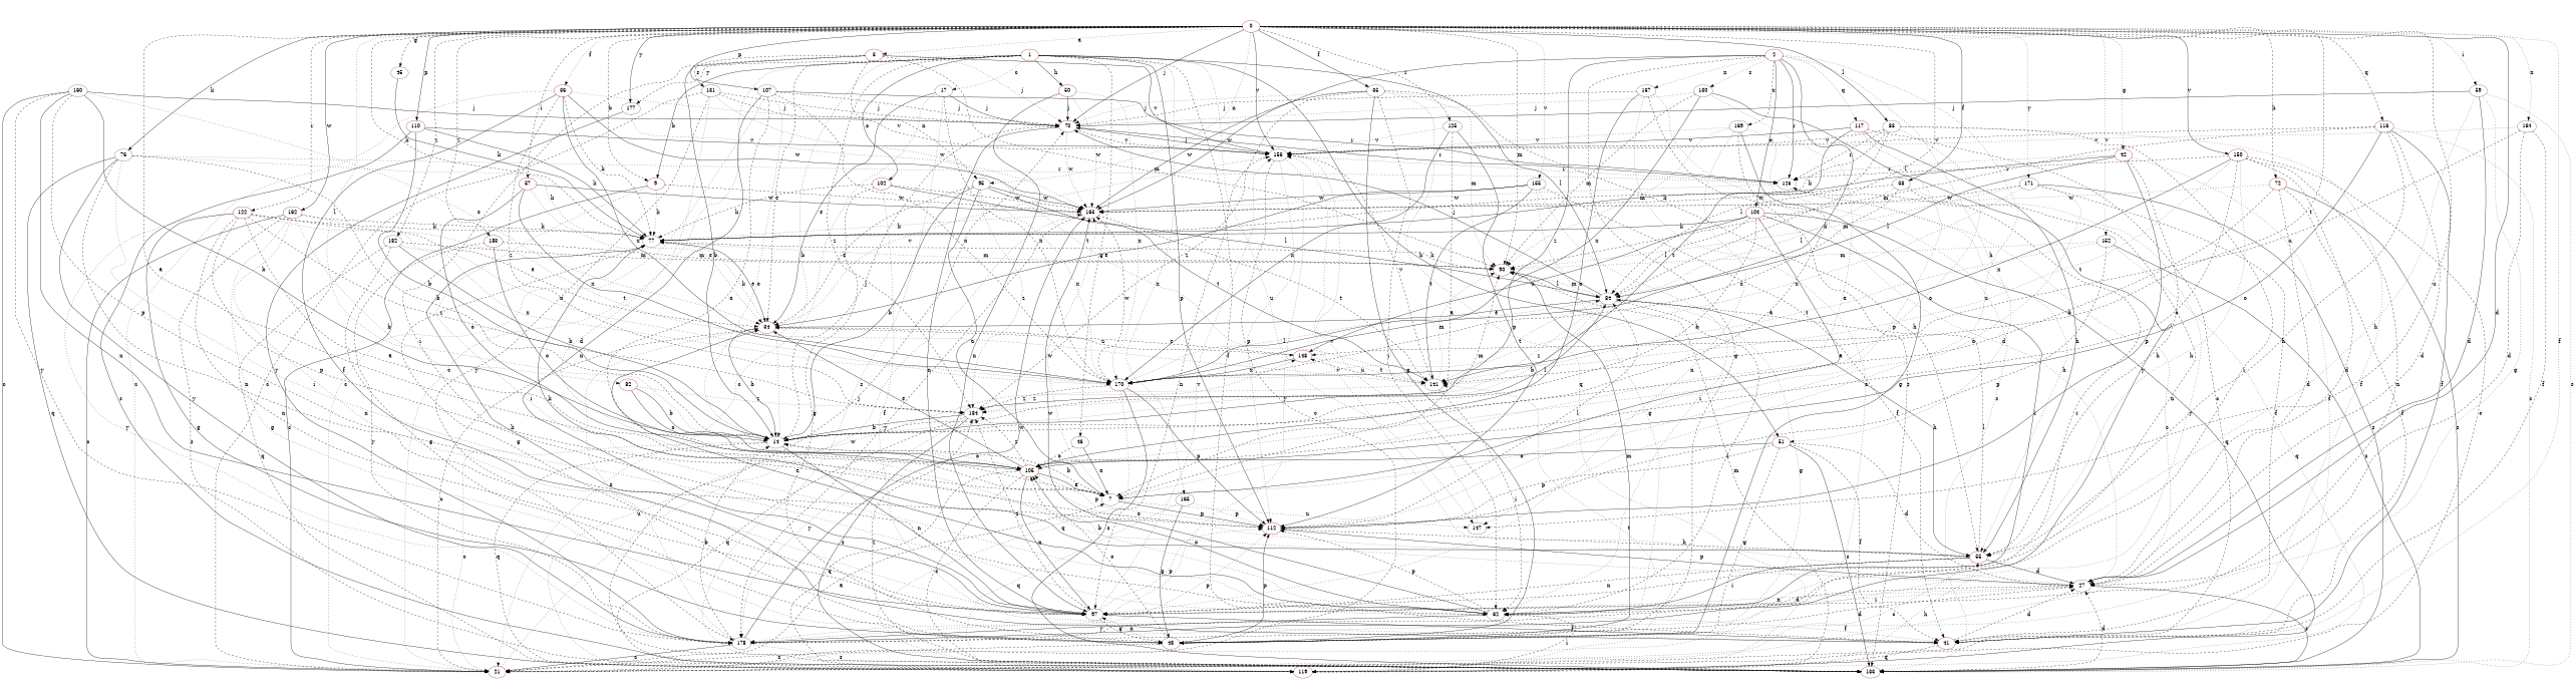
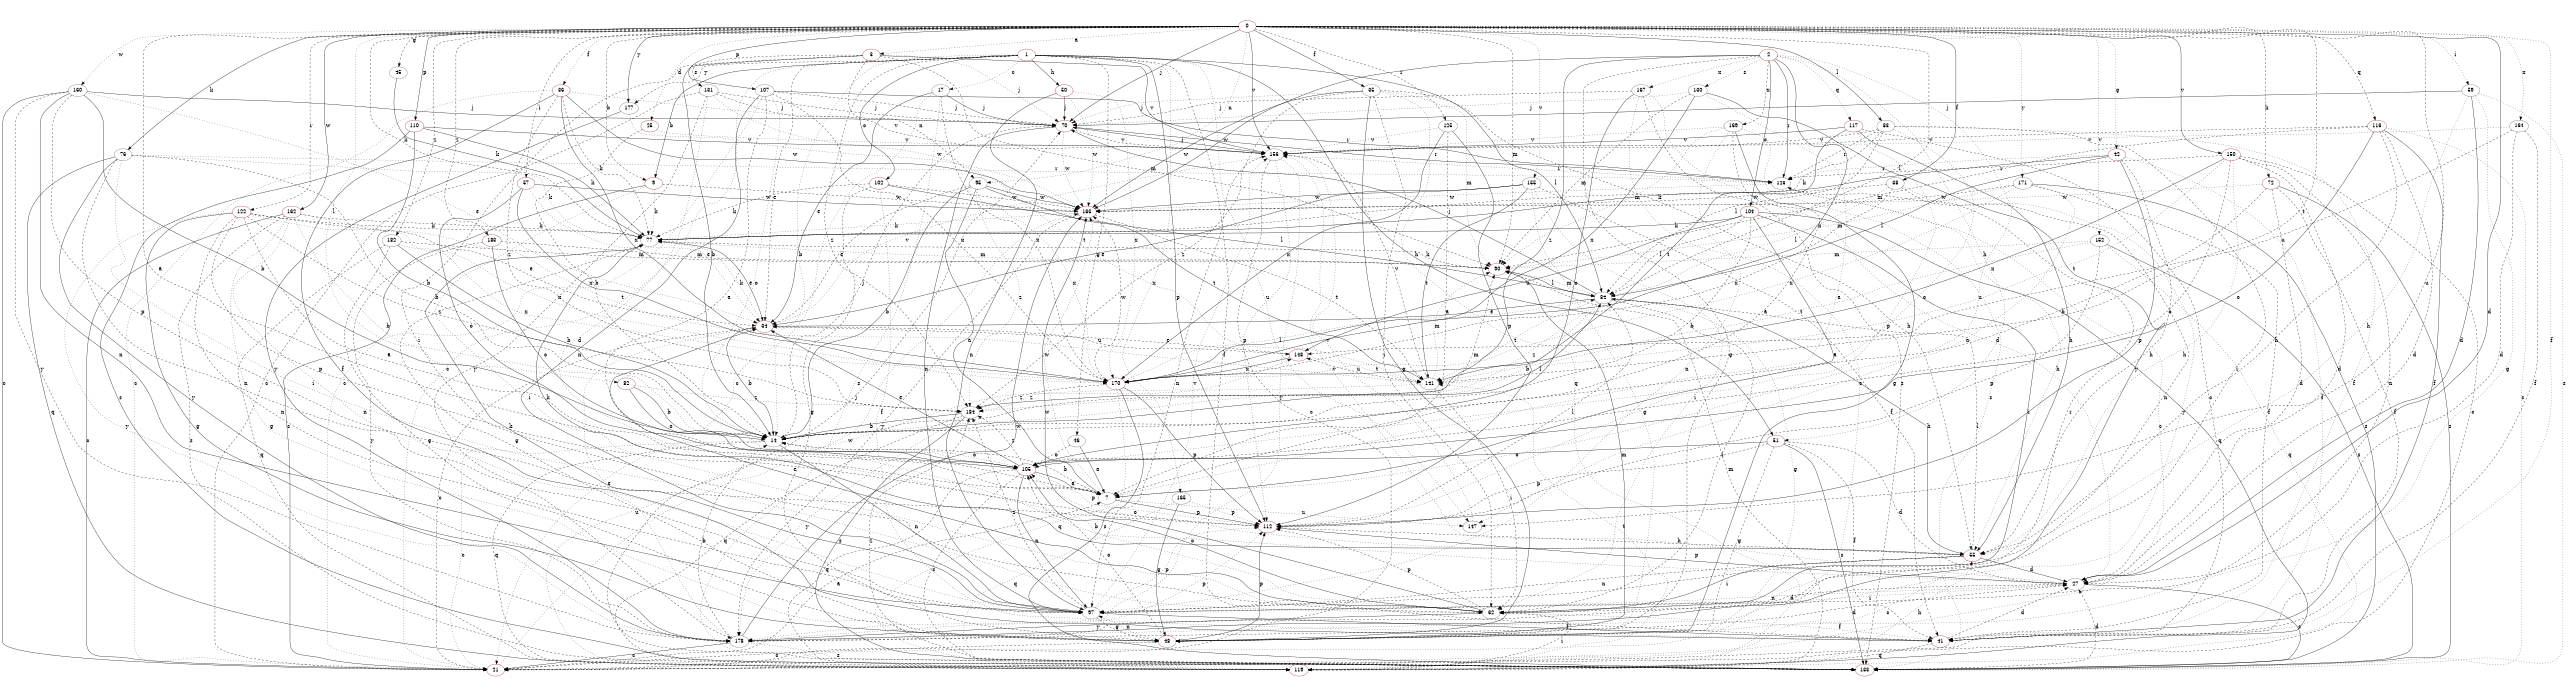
  strict digraph {
    node [color=brown]
    edge [style=dashed]
    0
    3
    7 [color=gray40]
    9
+   25
    27 [color=gray40]
    35 [color=gray40]
    36
    38 [color=gray40]
    41
    42
    45 [color=gray40]
    57
    59 [color=gray40]
    70
    72
    76 [color=gray40]
    77 [color=gray40]
    82
    83 [color=gray40]
    84 [color=gray40]
    90
    95 [color=gray40]
    107 [color=gray40]
    110
    116
    122
    125 [color=gray40]
    141 [color=gray40]
    147 [color=gray40]
    150
    152 [color=gray40]
    155 [color=gray40]
    156 [color=gray40]
    160 [color=gray40]
    162
    164 [color=gray40]
    171 [color=gray40]
    177 [color=gray40]
    182 [color=gray40]
    183
    14 [color=gray40]
    62 [color=gray40]
    131 [color=gray40]
    112
    163
    21
    97 [color=gray40]
    133
    184 [color=gray40]
    48
    119
    55
    170
    178 [color=gray40]
    126 [color=gray40]
    34
    105
    148
    1
    17 [color=gray40]
    46 [color=gray40]
    50
    51
    102
    165 [color=gray40]
    2
    104
    117
    130 [color=gray40]
    167 [color=gray40]
    169 [color=gray40]
    0 -> 3 [label=a style=dotted]
    0 -> 7 [label=a]
    0 -> 9 [label=b]
+   0 -> 25 [label=d style=dotted]
    0 -> 27 [label=d style=solid]
    0 -> 35 [label=f style=solid]
    0 -> 36 [label=f style=dotted]
    0 -> 38 [label=f style=solid]
    0 -> 41 [label=f style=dotted]
    0 -> 42 [label=g style=dotted]
    0 -> 45 [label=g]
    0 -> 57 [label=i]
    0 -> 59 [label=i style=dotted]
    0 -> 70 [label=j style=solid]
    0 -> 72 [label=k]
    0 -> 76 [label=k style=solid]
    0 -> 77 [label=k]
    0 -> 82 [label=l style=dotted]
    0 -> 83 [label=l style=solid]
    0 -> 84 [label=l]
    0 -> 90 [label=m]
    0 -> 95 [label=n style=dotted]
    0 -> 107 [label=p style=solid]
    0 -> 110 [label=p style=solid]
    0 -> 116 [label=q]
    0 -> 122 [label=r]
    0 -> 125 [label=r]
    0 -> 141 [label=t]
    0 -> 147 [label=u]
    0 -> 150 [label=v style=solid]
    0 -> 152 [label=v style=dotted]
    0 -> 155 [label=v style=dotted]
    0 -> 156 [label=v style=solid]
+   0 -> 160 [label=w style=dotted]
    0 -> 162 [label=w style=solid]
    0 -> 164 [label=x style=dotted]
    0 -> 171 [label=y style=dotted]
    0 -> 177 [label=y style=solid]
    0 -> 182 [label=z]
    0 -> 183 [label=z]
    3 -> 70 [label=j style=dotted]
    3 -> 90 [label=m]
    3 -> 95 [label=n]
    3 -> 156 [label=v style=solid]
    3 -> 14 [label=b style=solid]
    3 -> 62 [label=i]
    3 -> 131 [label=s]
    7 -> 147 [label=u style=dotted]
    7 -> 14 [label=b]
    7 -> 112 [label=p style=solid]
    7 -> 163 [label=w style=dotted]
    9 -> 77 [label=k style=dotted]
    9 -> 62 [label=i style=dotted]
    9 -> 163 [label=w]
    9 -> 21 [label=c style=solid]
+   25 -> 156 [label=v style=dotted]
+   25 -> 14 [label=b]
    27 -> 156 [label=v style=dotted]
    27 -> 62 [label=i style=dotted]
    27 -> 112 [label=p style=solid]
    27 -> 97 [label=n style=dotted]
    27 -> 133 [label=s style=solid]
    35 -> 70 [label=j style=dotted]
    35 -> 90 [label=m style=dotted]
    35 -> 62 [label=i]
    35 -> 163 [label=w style=solid]
    35 -> 184 [label=z]
    35 -> 48 [label=g style=solid]
    35 -> 119 [label=q style=dotted]
    35 -> 55 [label=h]
    36 -> 41 [label=f style=solid]
    36 -> 70 [label=j style=dotted]
    36 -> 77 [label=k]
    36 -> 163 [label=w style=solid]
    36 -> 21 [label=c style=dotted]
    36 -> 184 [label=z]
    36 -> 170 [label=x style=solid]
    38 -> 84 [label=l style=dotted]
    38 -> 163 [label=w]
    38 -> 97 [label=n]
    38 -> 170 [label=x]
    38 -> 178 [label=y style=dotted]
    41 -> 27 [label=d]
    41 -> 119 [label=q]
    42 -> 41 [label=f style=dotted]
    42 -> 77 [label=k style=solid]
    42 -> 84 [label=l style=solid]
    42 -> 112 [label=p style=solid]
    42 -> 55 [label=h]
    42 -> 126 [label=r style=dotted]
    45 -> 77 [label=k style=solid]
    57 -> 163 [label=w style=solid]
    57 -> 170 [label=x style=solid]
    57 -> 34 [label=e style=dotted]
    57 -> 105 [label=o style=solid]
    59 -> 27 [label=d style=solid]
    59 -> 70 [label=j style=solid]
    59 -> 133 [label=s style=dotted]
    59 -> 48 [label=g style=dotted]
    59 -> 55 [label=h style=dotted]
    70 -> 156 [label=v]
    70 -> 163 [label=w style=dotted]
    70 -> 97 [label=n style=solid]
    70 -> 126 [label=r style=solid]
    72 -> 27 [label=d]
    72 -> 41 [label=f]
    72 -> 14 [label=b]
    72 -> 163 [label=w style=dotted]
    72 -> 133 [label=s style=solid]
    76 -> 77 [label=k style=dotted]
    76 -> 14 [label=b]
    76 -> 62 [label=i style=dotted]
    76 -> 97 [label=n]
    76 -> 119 [label=q style=solid]
    76 -> 178 [label=y style=solid]
    76 -> 126 [label=r style=dotted]
    77 -> 90 [label=m style=dotted]
    77 -> 48 [label=g]
    77 -> 34 [label=e style=solid]
    82 -> 14 [label=b style=solid]
    82 -> 184 [label=z style=dotted]
    82 -> 105 [label=o style=solid]
    83 -> 41 [label=f style=dotted]
    83 -> 77 [label=k]
    83 -> 84 [label=l]
    83 -> 156 [label=v]
    83 -> 62 [label=i]
    83 -> 126 [label=r]
    83 -> 105 [label=o style=dotted]
    84 -> 70 [label=j style=solid]
    84 -> 90 [label=m style=dotted]
    84 -> 141 [label=t style=dotted]
    84 -> 14 [label=b style=dotted]
    84 -> 62 [label=i]
    84 -> 184 [label=z style=dotted]
    84 -> 48 [label=g style=dotted]
    84 -> 55 [label=h style=solid]
    84 -> 34 [label=e style=solid]
    90 -> 77 [label=k]
    90 -> 84 [label=l style=solid]
    95 -> 7 [label=a style=solid]
    95 -> 141 [label=t style=solid]
    95 -> 14 [label=b style=solid]
    95 -> 163 [label=w style=solid]
    95 -> 184 [label=z style=dotted]
    95 -> 170 [label=x style=dotted]
    95 -> 34 [label=e]
    107 -> 7 [label=a]
    107 -> 70 [label=j]
    107 -> 21 [label=c style=dotted]
    107 -> 97 [label=n style=solid]
    107 -> 170 [label=x]
    107 -> 126 [label=r style=solid]
    107 -> 105 [label=o style=dotted]
    110 -> 77 [label=k style=solid]
    110 -> 156 [label=v style=solid]
    110 -> 14 [label=b style=solid]
    110 -> 133 [label=s style=solid]
    116 -> 27 [label=d]
    116 -> 41 [label=f style=solid]
    116 -> 90 [label=m]
    116 -> 156 [label=v]
    116 -> 133 [label=s style=dotted]
    116 -> 55 [label=h]
    116 -> 105 [label=o style=solid]
    122 -> 7 [label=a]
    122 -> 77 [label=k]
    122 -> 112 [label=p]
    122 -> 97 [label=n]
    122 -> 184 [label=z]
    122 -> 48 [label=g style=solid]
    122 -> 170 [label=x style=dotted]
    122 -> 178 [label=y style=dotted]
    122 -> 34 [label=e]
    125 -> 7 [label=a]
    125 -> 156 [label=v style=dotted]
    125 -> 112 [label=p style=solid]
    125 -> 170 [label=x style=solid]
    141 -> 90 [label=m style=dotted]
    141 -> 156 [label=v]
    141 -> 62 [label=i]
    141 -> 184 [label=z style=dotted]
    141 -> 148 [label=u]
    147 -> 156 [label=v style=dotted]
    150 -> 27 [label=d]
    150 -> 141 [label=t style=dotted]
    150 -> 21 [label=c]
    150 -> 97 [label=n]
    150 -> 55 [label=h style=dotted]
    150 -> 170 [label=x style=solid]
    150 -> 126 [label=r]
    150 -> 105 [label=o]
    152 -> 90 [label=m style=dotted]
    152 -> 141 [label=t style=dotted]
    152 -> 112 [label=p]
    152 -> 133 [label=s style=solid]
    152 -> 119 [label=q style=dotted]
    155 -> 41 [label=f]
    155 -> 141 [label=t style=solid]
    155 -> 62 [label=i style=dotted]
    155 -> 163 [label=w style=solid]
    155 -> 48 [label=g style=dotted]
    155 -> 34 [label=e style=solid]
    156 -> 70 [label=j style=solid]
    156 -> 112 [label=p style=dotted]
    156 -> 21 [label=c]
    156 -> 97 [label=n]
    156 -> 178 [label=y style=dotted]
    156 -> 126 [label=r style=dotted]
    160 -> 70 [label=j style=solid]
    160 -> 14 [label=b style=solid]
    160 -> 112 [label=p]
    160 -> 21 [label=c style=solid]
    160 -> 97 [label=n style=solid]
    160 -> 178 [label=y]
    160 -> 34 [label=e style=dotted]
    162 -> 77 [label=k]
    162 -> 141 [label=t style=dotted]
    162 -> 14 [label=b style=dotted]
    162 -> 21 [label=c style=solid]
    162 -> 97 [label=n style=dotted]
    162 -> 133 [label=s]
    162 -> 48 [label=g style=dotted]
    164 -> 27 [label=d]
    164 -> 41 [label=f]
    164 -> 156 [label=v style=dotted]
    164 -> 148 [label=u]
    171 -> 7 [label=a style=dotted]
    171 -> 41 [label=f]
    171 -> 90 [label=m style=dotted]
    171 -> 163 [label=w]
    171 -> 133 [label=s style=solid]
    171 -> 170 [label=x style=dotted]
    177 -> 163 [label=w style=dotted]
    177 -> 178 [label=y style=solid]
    182 -> 90 [label=m]
    182 -> 14 [label=b style=solid]
    182 -> 48 [label=g]
    182 -> 119 [label=q]
    182 -> 170 [label=x style=dotted]
    183 -> 90 [label=m]
    183 -> 178 [label=y]
    183 -> 105 [label=o style=solid]
    14 -> 70 [label=j]
    14 -> 84 [label=l style=solid]
    14 -> 90 [label=m]
    14 -> 21 [label=c style=dotted]
    14 -> 97 [label=n style=solid]
    14 -> 119 [label=q]
    14 -> 105 [label=o style=dotted]
    62 -> 41 [label=f style=dotted]
    62 -> 14 [label=b style=dotted]
    62 -> 112 [label=p]
    62 -> 163 [label=w style=solid]
    62 -> 178 [label=y style=solid]
    62 -> 34 [label=e style=solid]
    62 -> 105 [label=o style=solid]
    131 -> 27 [label=d style=dotted]
    131 -> 70 [label=j]
    131 -> 141 [label=t style=dotted]
    131 -> 156 [label=v]
    131 -> 21 [label=c]
    131 -> 178 [label=y]
    112 -> 84 [label=l]
    112 -> 55 [label=h]
    163 -> 77 [label=k style=dotted]
    163 -> 141 [label=t]
    163 -> 178 [label=y]
    21 -> 7 [label=a]
    21 -> 163 [label=w style=dotted]
    97 -> 27 [label=d]
    97 -> 41 [label=f style=solid]
    97 -> 77 [label=k style=solid]
    97 -> 156 [label=v style=dotted]
    97 -> 112 [label=p style=dotted]
    97 -> 184 [label=z]
    97 -> 48 [label=g]
    133 -> 27 [label=d]
    133 -> 70 [label=j]
    133 -> 184 [label=z]
    184 -> 14 [label=b style=solid]
    184 -> 133 [label=s style=solid]
    184 -> 119 [label=q]
    184 -> 178 [label=y style=dotted]
    48 -> 90 [label=m style=solid]
    48 -> 112 [label=p style=solid]
    48 -> 21 [label=c]
    48 -> 97 [label=n style=dotted]
    48 -> 105 [label=o]
    119 -> 90 [label=m]
    119 -> 141 [label=t style=dotted]
    119 -> 62 [label=i]
    119 -> 55 [label=h style=dotted]
    119 -> 148 [label=u style=dotted]
    55 -> 27 [label=d style=solid]
    55 -> 77 [label=k style=solid]
    55 -> 84 [label=l]
    55 -> 62 [label=i style=solid]
    55 -> 21 [label=c style=dotted]
    55 -> 97 [label=n]
    55 -> 105 [label=o style=dotted]
    170 -> 84 [label=l style=dotted]
    170 -> 112 [label=p style=solid]
    170 -> 163 [label=w]
    170 -> 133 [label=s style=solid]
    170 -> 184 [label=z]
    170 -> 119 [label=q style=dotted]
    178 -> 27 [label=d]
    178 -> 14 [label=b]
    178 -> 112 [label=p style=dotted]
    178 -> 163 [label=w style=solid]
    178 -> 21 [label=c style=solid]
    178 -> 133 [label=s style=dotted]
    178 -> 126 [label=r]
    178 -> 34 [label=e style=dotted]
    126 -> 163 [label=w style=dotted]
    126 -> 21 [label=c style=dotted]
    126 -> 55 [label=h style=dotted]
    34 -> 77 [label=k style=dotted]
    34 -> 156 [label=v style=dotted]
    34 -> 14 [label=b style=solid]
    34 -> 21 [label=c]
    34 -> 148 [label=u]
    105 -> 7 [label=a style=solid]
    105 -> 112 [label=p style=dotted]
    105 -> 97 [label=n style=solid]
    105 -> 133 [label=s]
    105 -> 184 [label=z]
    105 -> 119 [label=q]
    105 -> 34 [label=e style=solid]
    148 -> 141 [label=t style=dotted]
    148 -> 170 [label=x style=solid]
    148 -> 34 [label=e]
    1 -> 9 [label=b style=solid]
    1 -> 41 [label=f]
    1 -> 84 [label=l style=solid]
    1 -> 147 [label=u style=dotted]
    1 -> 177 [label=y]
    1 -> 14 [label=b style=dotted]
    1 -> 112 [label=p style=solid]
    1 -> 21 [label=c style=dotted]
    1 -> 184 [label=z]
    1 -> 34 [label=e]
    1 -> 17 [label=c style=dotted]
    1 -> 46 [label=g]
    1 -> 50 [label=h style=solid]
    1 -> 51 [label=h style=solid]
    1 -> 102 [label=o style=solid]
    1 -> 165 [label=x style=dotted]
    17 -> 70 [label=j style=solid]
    17 -> 21 [label=c style=dotted]
    17 -> 133 [label=s style=dotted]
    17 -> 170 [label=x]
    17 -> 34 [label=e style=solid]
    46 -> 7 [label=a style=solid]
    46 -> 105 [label=o]
    50 -> 70 [label=j style=solid]
    50 -> 163 [label=w style=dotted]
    50 -> 97 [label=n style=solid]
    50 -> 170 [label=x style=dotted]
    51 -> 27 [label=d]
    51 -> 41 [label=f]
    51 -> 112 [label=p]
    51 -> 133 [label=s style=solid]
    51 -> 48 [label=g]
    51 -> 105 [label=o style=solid]
    102 -> 41 [label=f style=dotted]
    102 -> 77 [label=k]
    102 -> 84 [label=l style=solid]
    102 -> 163 [label=w]
    102 -> 48 [label=g]
    165 -> 112 [label=p style=dotted]
    165 -> 48 [label=g style=solid]
    165 -> 119 [label=q style=dotted]
    2 -> 147 [label=u style=dotted]
    2 -> 163 [label=w style=solid]
    2 -> 184 [label=z style=solid]
    2 -> 48 [label=g]
    2 -> 170 [label=x style=solid]
    2 -> 126 [label=r style=solid]
    2 -> 51 [label=h style=dotted]
    2 -> 104 [label=o style=solid]
    2 -> 117 [label=q style=dotted]
    2 -> 130 [label=s style=dotted]
    2 -> 167 [label=x style=dotted]
    2 -> 169 [label=x]
    104 -> 7 [label=a style=solid]
    104 -> 77 [label=k style=solid]
    104 -> 84 [label=l]
    104 -> 14 [label=b]
    104 -> 62 [label=i style=solid]
    104 -> 119 [label=q style=solid]
    104 -> 148 [label=u style=solid]
    117 -> 141 [label=t style=solid]
    117 -> 156 [label=v style=solid]
    117 -> 112 [label=p style=dotted]
    117 -> 21 [label=c]
    117 -> 55 [label=h style=solid]
    130 -> 7 [label=a style=dotted]
    130 -> 70 [label=j style=dotted]
    130 -> 90 [label=m]
    130 -> 170 [label=x style=solid]
    130 -> 178 [label=y style=solid]
    167 -> 27 [label=d style=dotted]
    167 -> 70 [label=j]
    167 -> 21 [label=c style=dotted]
    167 -> 133 [label=s]
    167 -> 105 [label=o style=solid]
    169 -> 7 [label=a]
    169 -> 90 [label=m style=dotted]
    169 -> 156 [label=v style=dotted]
    169 -> 97 [label=n style=dotted]
    169 -> 133 [label=s style=dotted]
    169 -> 48 [label=g style=solid]
  }
